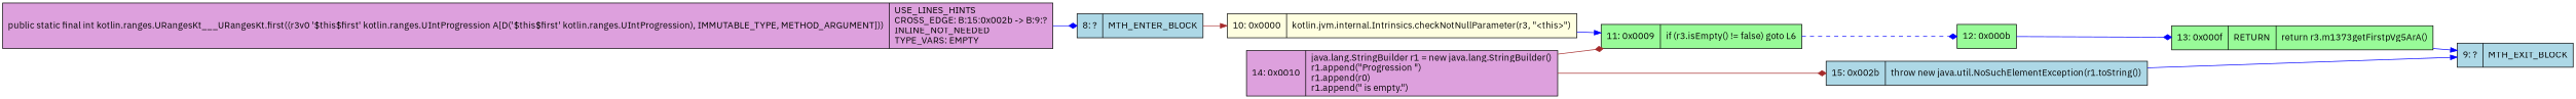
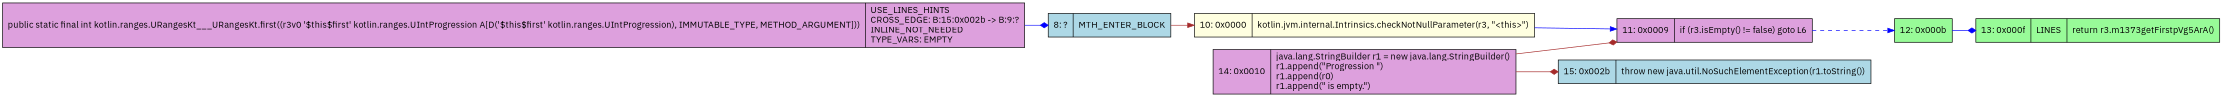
  digraph {
    fontname="IBM Plex Sans"
    rankdir=LR
    node [fillcolor=lightblue fontname="IBM Plex Sans" shape=record style=filled]
    edge [arrowhead=diamond color=blue fontname="IBM Plex Sans"]
    n1 [label="{8\:\ ?|MTH_ENTER_BLOCK\l}"]
    n2 [fillcolor=lightyellow label="{10\:\ 0x0000|kotlin.jvm.internal.Intrinsics.checkNotNullParameter(r3, \"\<this\>\")\l}"]
-   n3 [fillcolor=palegreen label="{11\:\ 0x0009|if (r3.isEmpty() != false) goto L6\l}"]
+   n3 [fillcolor=plum label="{11\:\ 0x0009|if (r3.isEmpty() != false) goto L6\l}"]
    n4 [fillcolor=palegreen label="{12\:\ 0x000b}"]
-   n5 [fillcolor=palegreen label="{13\:\ 0x000f|RETURN\l|return r3.m1373getFirstpVg5ArA()\l}"]
+   n5 [fillcolor=palegreen label="{13\:\ 0x000f|LINES\l|return r3.m1373getFirstpVg5ArA()\l}"]
    n6 [fillcolor=plum label="{14\:\ 0x0010|java.lang.StringBuilder r1 = new java.lang.StringBuilder()\lr1.append(\"Progression \")\lr1.append(r0)\lr1.append(\" is empty.\")\l}"]
    n7 [label="{15\:\ 0x002b|throw new java.util.NoSuchElementException(r1.toString())\l}"]
-   n8 [label="{9\:\ ?|MTH_EXIT_BLOCK\l}"]
    n9 [fillcolor=plum label="{public static final int kotlin.ranges.URangesKt___URangesKt.first((r3v0 '$this$first' kotlin.ranges.UIntProgression A[D('$this$first' kotlin.ranges.UIntProgression), IMMUTABLE_TYPE, METHOD_ARGUMENT]))  | USE_LINES_HINTS\lCROSS_EDGE: B:15:0x002b \-\> B:9:?\lINLINE_NOT_NEEDED\lTYPE_VARS: EMPTY\l}"]
    n1 -> n2 [arrowhead=normal color=brown]
    n2 -> n3 [arrowhead=normal]
-   n3 -> n4 [style=dashed]
+   n3 -> n4 [arrowhead=normal style=dashed]
    n4 -> n5
-   n5 -> n8 [arrowhead=normal]
    n6 -> n3 [color=brown]
    n6 -> n7 [color=brown]
-   n7 -> n8 [arrowhead=normal]
    n9 -> n1
  }
